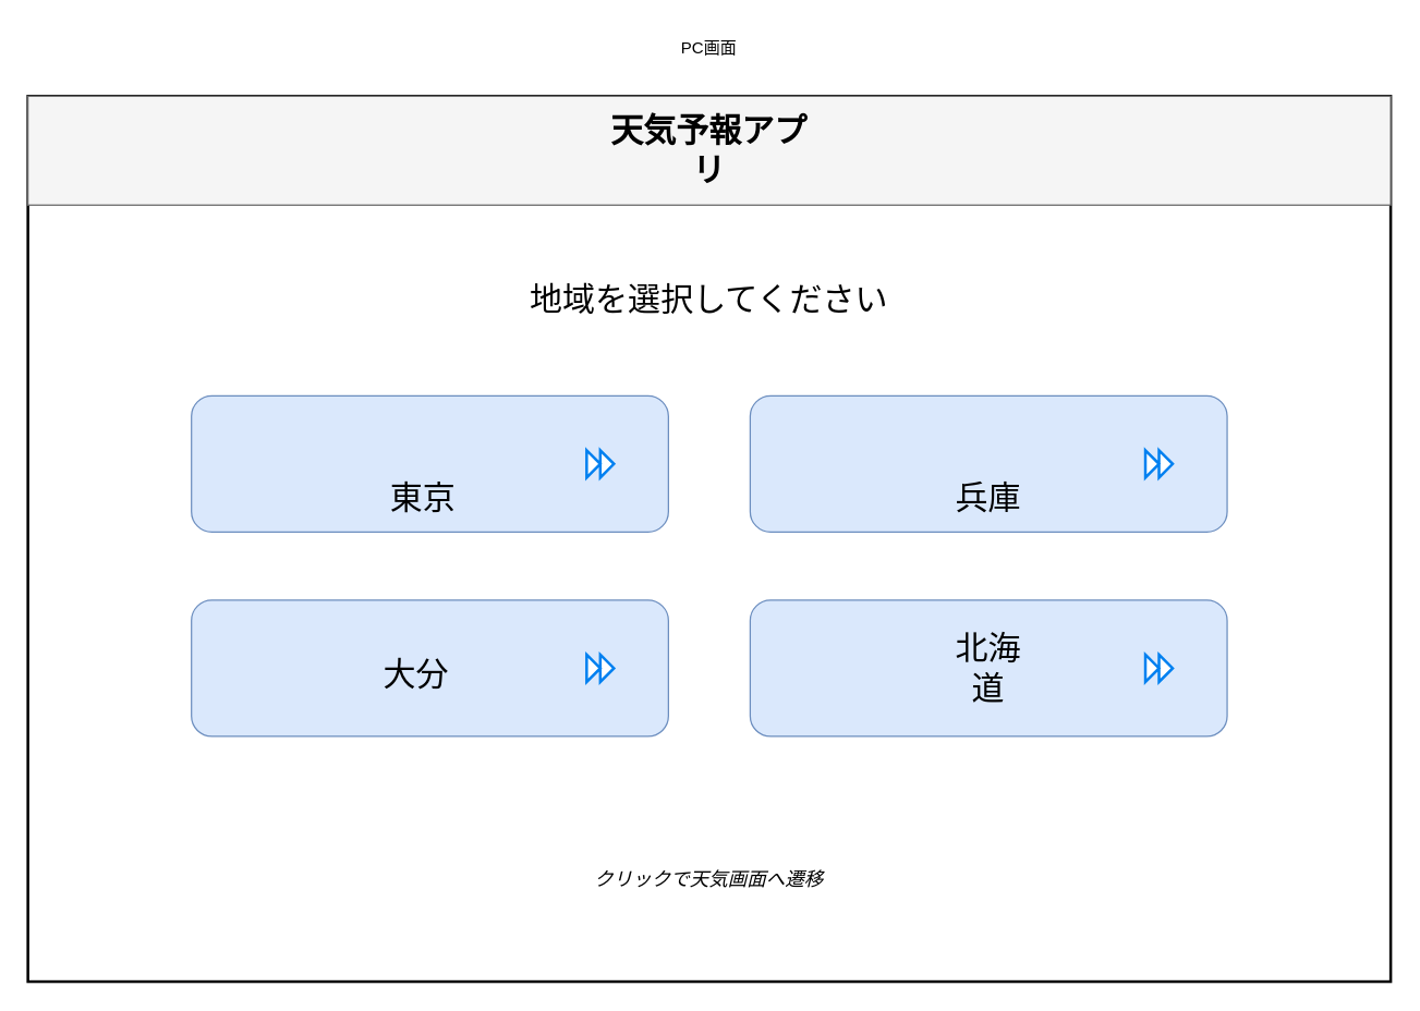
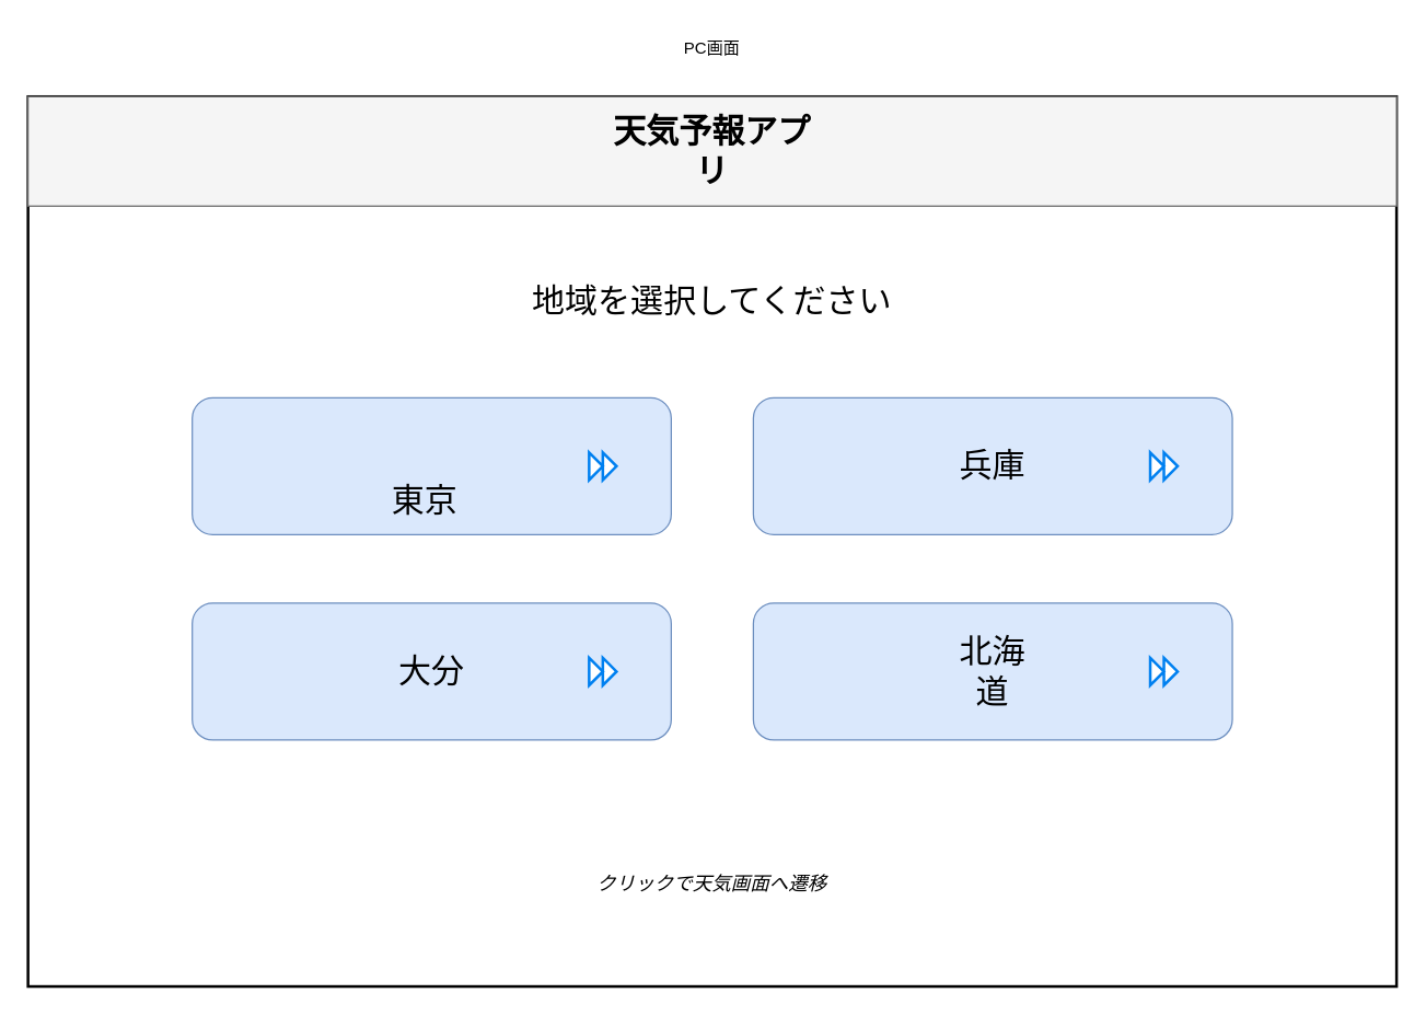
  <mxCell id="0" />
  <mxCell id="1" parent="0" />
  <mxCell id="2" value="" style="rounded=0;whiteSpace=wrap;html=1;strokeWidth=2;" vertex="1" parent="1"><mxGeometry x="20" y="70" width="1000" height="650" as="geometry" /></mxCell>
  <mxCell id="3" value="" style="rounded=0;whiteSpace=wrap;html=1;fillColor=#f5f5f5;fontColor=#333333;strokeColor=#666666;" vertex="1" parent="1"><mxGeometry x="20" y="70" width="1000" height="80" as="geometry" /></mxCell>
  <mxCell id="4" value="&lt;font style=&quot;font-size: 24px;&quot;&gt;天気予報アプリ&lt;/font&gt;" style="text;html=1;strokeColor=none;fillColor=none;align=center;verticalAlign=middle;whiteSpace=wrap;rounded=0;fontStyle=1" vertex="1" parent="1"><mxGeometry x="440" y="95" width="160" height="30" as="geometry" /></mxCell>
  <mxCell id="5" value="&lt;font style=&quot;font-size: 24px;&quot;&gt;地域を選択してください&lt;/font&gt;" style="text;html=1;strokeColor=none;fillColor=none;align=center;verticalAlign=middle;whiteSpace=wrap;rounded=0;" vertex="1" parent="1"><mxGeometry x="340" y="200" width="360" height="40" as="geometry" /></mxCell>
  <mxCell id="6" value="PC画面" style="text;html=1;strokeColor=none;fillColor=none;align=center;verticalAlign=middle;whiteSpace=wrap;rounded=0;" vertex="1" parent="1"><mxGeometry x="470" y="20" width="100" height="30" as="geometry" /></mxCell>
  <mxCell id="7" value="&lt;font style=&quot;font-size: 14px;&quot;&gt;クリックで天気画面へ遷移&lt;/font&gt;" style="text;html=1;strokeColor=none;fillColor=none;align=center;verticalAlign=middle;whiteSpace=wrap;rounded=0;fontStyle=2" vertex="1" parent="1"><mxGeometry x="410" y="630" width="220" height="30" as="geometry" /></mxCell>
  <mxCell id="8" value="" style="rounded=1;whiteSpace=wrap;html=1;fillColor=#dae8fc;strokeColor=#6c8ebf;" vertex="1" parent="1"><mxGeometry x="140" y="290" width="350" height="100" as="geometry" /></mxCell>
  <mxCell id="9" value="" style="rounded=1;whiteSpace=wrap;html=1;fillColor=#dae8fc;strokeColor=#6c8ebf;" vertex="1" parent="1"><mxGeometry x="550" y="290" width="350" height="100" as="geometry" /></mxCell>
  <mxCell id="10" value="" style="rounded=1;whiteSpace=wrap;html=1;fillColor=#dae8fc;strokeColor=#6c8ebf;" vertex="1" parent="1"><mxGeometry x="140" y="440" width="350" height="100" as="geometry" /></mxCell>
  <mxCell id="11" value="" style="rounded=1;whiteSpace=wrap;html=1;fillColor=#dae8fc;strokeColor=#6c8ebf;" vertex="1" parent="1"><mxGeometry x="550" y="440" width="350" height="100" as="geometry" /></mxCell>
  <mxCell id="12" value="" style="shape=image;html=1;verticalAlign=top;verticalLabelPosition=bottom;labelBackgroundColor=#ffffff;imageAspect=0;aspect=fixed;image=https://cdn0.iconfinder.com/data/icons/google-material-design-3-0/48/ic_location_city_48px-128.png" vertex="1" parent="1"><mxGeometry x="170" y="316" width="48" height="48" as="geometry" /></mxCell>
  <mxCell id="13" value="" style="shape=image;html=1;verticalAlign=top;verticalLabelPosition=bottom;labelBackgroundColor=#ffffff;imageAspect=0;aspect=fixed;image=https://cdn0.iconfinder.com/data/icons/google-material-design-3-0/48/ic_location_city_48px-128.png" vertex="1" parent="1"><mxGeometry x="580" y="316" width="48" height="48" as="geometry" /></mxCell>
  <mxCell id="14" value="" style="shape=image;html=1;verticalAlign=top;verticalLabelPosition=bottom;labelBackgroundColor=#ffffff;imageAspect=0;aspect=fixed;image=https://cdn0.iconfinder.com/data/icons/google-material-design-3-0/48/ic_location_city_48px-128.png" vertex="1" parent="1"><mxGeometry x="170" y="466" width="48" height="48" as="geometry" /></mxCell>
  <mxCell id="15" value="" style="shape=image;html=1;verticalAlign=top;verticalLabelPosition=bottom;labelBackgroundColor=#ffffff;imageAspect=0;aspect=fixed;image=https://cdn1.iconfinder.com/data/icons/material-core/20/location-on-128.png" vertex="1" parent="1"><mxGeometry x="580" y="466" width="48" height="48" as="geometry" /></mxCell>
  <mxCell id="16" value="&lt;font style=&quot;font-size: 24px;&quot;&gt;東京&lt;/font&gt;" style="text;html=1;strokeColor=none;fillColor=none;align=center;verticalAlign=middle;whiteSpace=wrap;rounded=0;" vertex="1" parent="1"><mxGeometry x="280" y="350" width="60" height="30" as="geometry" /></mxCell>
- <mxCell id="17" value="&lt;font style=&quot;font-size: 24px;&quot;&gt;兵庫&lt;/font&gt;" style="text;html=1;strokeColor=none;fillColor=none;align=center;verticalAlign=middle;whiteSpace=wrap;rounded=0;" vertex="1" parent="1"><mxGeometry x="695" y="350" width="60" height="30" as="geometry" /></mxCell>
- <mxCell id="18" value="&lt;font style=&quot;font-size: 24px;&quot;&gt;大分&lt;/font&gt;" style="text;html=1;strokeColor=none;fillColor=none;align=center;verticalAlign=middle;whiteSpace=wrap;rounded=0;" vertex="1" parent="1"><mxGeometry x="275" y="480" width="60" height="30" as="geometry" /></mxCell>
+ <mxCell id="17" value="&lt;font style=&quot;font-size: 24px;&quot;&gt;兵庫&lt;/font&gt;" style="text;html=1;strokeColor=none;fillColor=none;align=center;verticalAlign=middle;whiteSpace=wrap;rounded=0;" vertex="1" parent="1"><mxGeometry x="695" y="325" width="60" height="30" as="geometry" /></mxCell>
+ <mxCell id="18" value="&lt;font style=&quot;font-size: 24px;&quot;&gt;大分&lt;/font&gt;" style="text;html=1;strokeColor=none;fillColor=none;align=center;verticalAlign=middle;whiteSpace=wrap;rounded=0;" vertex="1" parent="1"><mxGeometry x="285" y="475" width="60" height="30" as="geometry" /></mxCell>
  <mxCell id="19" value="&lt;font style=&quot;font-size: 24px;&quot;&gt;北海道&lt;/font&gt;" style="text;html=1;strokeColor=none;fillColor=none;align=center;verticalAlign=middle;whiteSpace=wrap;rounded=0;" vertex="1" parent="1"><mxGeometry x="695" y="475" width="60" height="30" as="geometry" /></mxCell>
  <mxCell id="20" value="" style="html=1;verticalLabelPosition=bottom;align=center;labelBackgroundColor=#ffffff;verticalAlign=top;strokeWidth=2;strokeColor=#0080F0;shadow=0;dashed=0;shape=mxgraph.ios7.icons.forward;" vertex="1" parent="1"><mxGeometry x="430" y="330" width="20" height="20" as="geometry" /></mxCell>
  <mxCell id="21" value="" style="html=1;verticalLabelPosition=bottom;align=center;labelBackgroundColor=#ffffff;verticalAlign=top;strokeWidth=2;strokeColor=#0080F0;shadow=0;dashed=0;shape=mxgraph.ios7.icons.forward;" vertex="1" parent="1"><mxGeometry x="840" y="330" width="20" height="20" as="geometry" /></mxCell>
  <mxCell id="22" value="" style="html=1;verticalLabelPosition=bottom;align=center;labelBackgroundColor=#ffffff;verticalAlign=top;strokeWidth=2;strokeColor=#0080F0;shadow=0;dashed=0;shape=mxgraph.ios7.icons.forward;" vertex="1" parent="1"><mxGeometry x="430" y="480" width="20" height="20" as="geometry" /></mxCell>
  <mxCell id="23" value="" style="html=1;verticalLabelPosition=bottom;align=center;labelBackgroundColor=#ffffff;verticalAlign=top;strokeWidth=2;strokeColor=#0080F0;shadow=0;dashed=0;shape=mxgraph.ios7.icons.forward;" vertex="1" parent="1"><mxGeometry x="840" y="480" width="20" height="20" as="geometry" /></mxCell>
